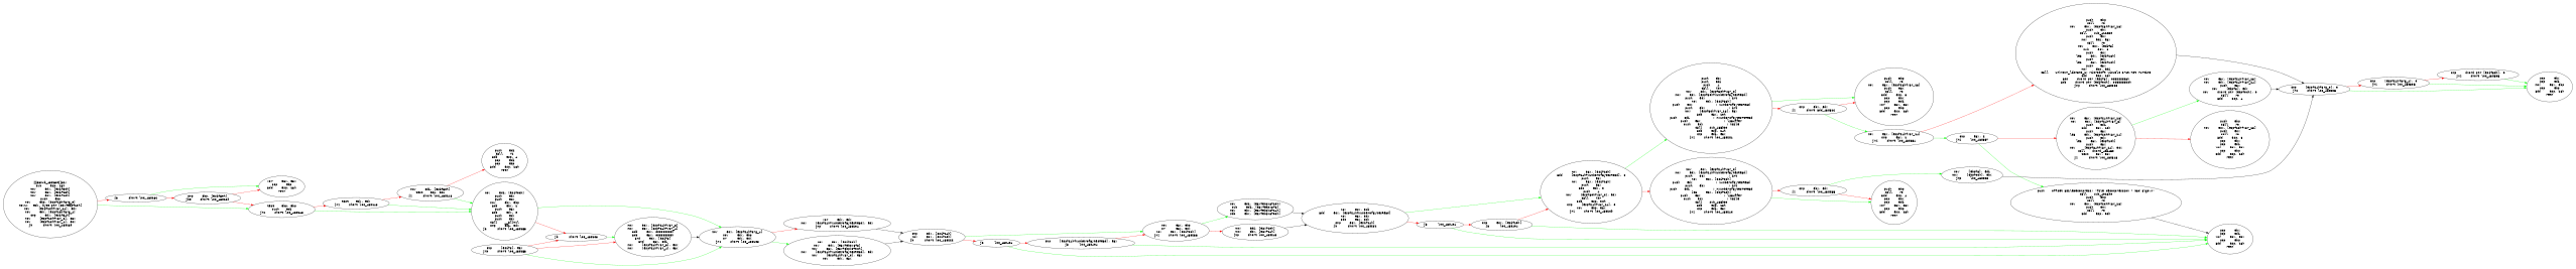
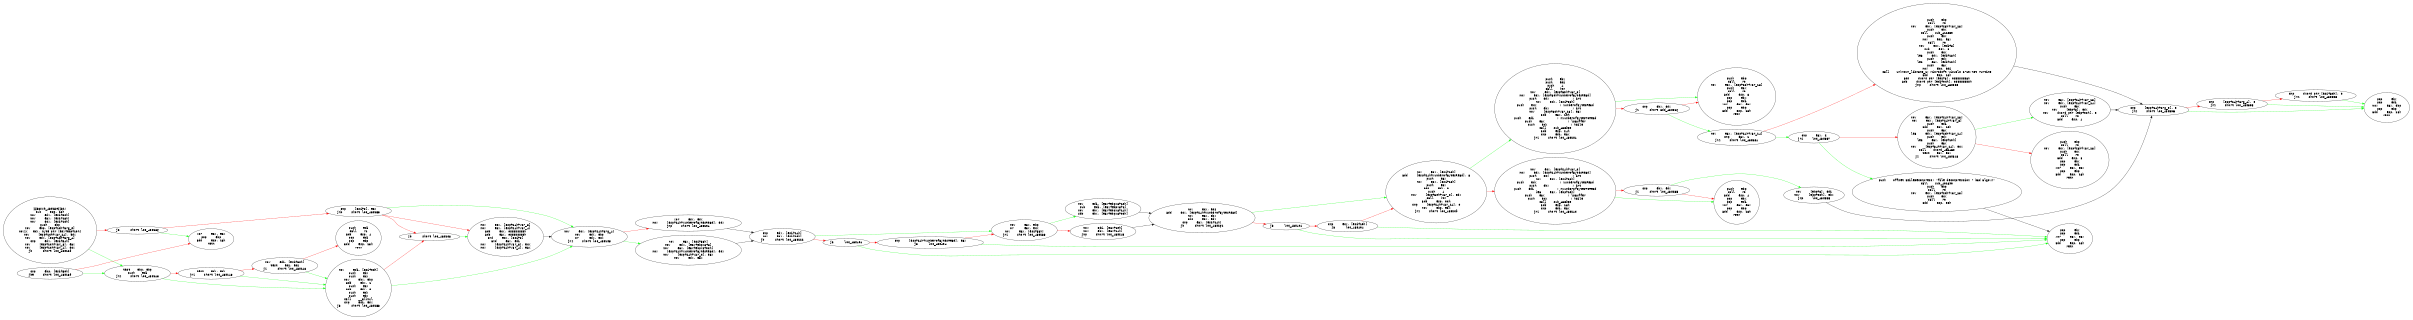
  digraph {
    fontname="DejaVu Sans Mono"
    rankdir=LR
    node [fontname="DejaVu Sans Mono"]
    edge [color=green fontname="DejaVu Sans Mono"]
    n1 [label="58sub_43F15031:\nsub     esp, 18h\nmov     edx, [esi+5Ch]\nmov     eax, [esi+18h]\nmov     ecx, [esi+1Ch]\npush    ebp\nmov     ebp, [esp+1Ch+arg_0]\nmovzx   edx, byte ptr [edx+ebp+10h]\nmov     [esp+1Ch+var_14], edx\nmov     edx, [esp+1Ch+arg_4]\ncmp     edx, [esi+54h]\nmov     [esp+1Ch+var_8], eax\nmov     [esp+1Ch+var_4], ecx\njb      short loc_43F189"]
    n2 [label="ja      short loc_43F186"]
    n3 [label="test    ebp, ebp\npush    edi\njnz     short loc_43F1A8"]
    n4 [label="cmp     ebp, [esi+50h]\njbe     short loc_43F189"]
    n5 [label="xor     eax, eax\npop     ebp\nadd     esp, 18h\nretn"]
    n6 [label="test    edx, edx\njnz     short loc_43F1A8"]
    n7 [label="mov     edi, [esi+0Ch]\npush    ebx\npush    ecx\nmov     ebx, ebp\nadd     ebx, 1\npush    eax\nadc     edx, 0\npush    edx\npush    ebx\ncall    __allmul\ncmp     edi, edx\nja      short loc_43F1E3"]
    n8 [label="mov     edi, [esi+3Ch]\ntest    edi, edi\njz      short loc_43F1A8"]
    n9 [label="jb      short loc_43F1C8"]
    n10 [label="mov     ecx, [esp+24h+arg_4]\nmov     edx, ebp\nor      edx, ecx\njnz     short loc_43F1F5"]
    n11 [label="push    edi\ncall    r1\nadd     esp, 4\npop     edi\npop     ebp\nadd     esp, 18h\nretn"]
    n12 [label="mov     ecx, [esp+24h+var_8]\nmov     eax, [esp+24h+var_4]\nadd     ecx, 0FFFFFFFFh\nadc     eax, 0FFFFFFFFh\nand     ecx, [esi+8]\nand     eax, edi\nmov     [esp+24h+var_8], ecx\nmov     [esp+24h+var_4], eax"]
    n13 [label="xor     edx, edx\nmov     [esp+24h+NumberOfBytesRead], edx\njmp     short loc_43F20A"]
    n14 [label="mov     eax, [esi+58h]\nmov     edx, [eax+ebp*8+8]\nmov     eax, [eax+ebp*8+0Ch]\nmov     [esp+24h+NumberOfBytesRead], edx\nmov     [esp+24h+var_C], eax\nmov     edx, eax"]
    n15 [label="cmp     [esi+8], eax\njnb     short loc_43F1E3"]
    n16 [label="cmp     edx, [esi+14h]\nmov     eax, [esi+10h]\njb      short loc_43F222"]
    n17 [label="ja      loc_43F404"]
    n18 [label="mov     eax, ebp\nor      eax, ecx\nmov     eax, [esi+58h]\njnz     short loc_43F233"]
    n19 [label="cmp     [esp+24h+NumberOfBytesRead], eax\nja      loc_43F404"]
    n20 [label="pop     ebx\npop     edi\nxor     eax, eax\npop     ebp\nadd     esp, 18h\nretn"]
    n21 [label="mov     edi, [eax+10h]\nmov     ebx, [eax+14h]\njmp     short loc_43F243"]
    n22 [label="mov     edi, [eax+ebp*8+10h]\nsub     edi, [eax+ebp*8+8]\nmov     ebx, [eax+ebp*8+14h]\nsbb     ebx, [eax+ebp*8+0Ch]"]
    n23 [label="mov     ecx, edi\nadd     ecx, [esp+24h+NumberOfBytesRead]\nmov     eax, ebx\nadc     eax, edx\ncmp     eax, [esi+14h]\njb      short loc_43F261"]
    n24 [label="ja      loc_43F404"]
    n25 [label="mov     eax, [esi+1Ch]\nadd     [esp+24h+NumberOfBytesRead], 8\npush    eax\nmov     eax, [esi+18h]\npush    eax\nadc     edx, 0\npush    4\nmov     [esp+30h+var_C], edx\ncall    ktn\nadd     esp, 0Ch\ncmp     [esp+24h+var_14], 0\nmov     ebp, eax\njnz     short loc_43F2C9"]
    n26 [label="cmp     ecx, [esi+10h]\nja      loc_43F404"]
    n27 [label="mov     ecx, [esp+24h+var_C]\nmov     edx, [esp+24h+NumberOfBytesRead]\npush    ecx             ; int\nmov     ecx, [esi+38h]\npush    edx             ; NumberOfBytesRead\npush    ebx             ; int\npush    edi             ; nNumberOfBytesToRead\nlea     eax, [ebp+10h]\npush    eax             ; lpBuffer\npush    ecx             ; hFile\ncall    sub_43E9D0\nadd     esp, 18h\ncmp     edi, eax\njnz     short loc_43F2AC"]
    n28 [label="push    ebx\npush    edi\npush    4\ncall    ktn\nmov     edx, [esp+30h+var_C]\nmov     ecx, [esp+30h+NumberOfBytesRead]\npush    edx             ; int\nmov     edx, [esi+38h]\npush    ecx             ; NumberOfBytesRead\npush    ebx             ; int\nmov     [esp+3Ch+var_18], eax\nadd     eax, 10h\npush    edi             ; nNumberOfBytesToRead\npush    eax             ; lpBuffer\npush    edx             ; hFile\ncall    sub_43E9D0\nadd     esp, 24h\ncmp     edi, eax\njnz     short loc_43F2FA"]
    n29 [label="cmp     ebx, edx\njz      short loc_43F2BE"]
    n30 [label="push    ebp\ncall    r0\nadd     esp, 4\npop     ebx\npop     edi\nxor     eax, eax\npop     ebp\nadd     esp, 18h\nretn"]
    n31 [label="cmp     ebx, edx\njz      short add_43F316"]
    n32 [label="push    ebp\ncall    r0\nmov     eax, [esp+28h+var_18]\npush    eax\ncall    r0\nadd     esp, 8\npop     ebx\npop     edi\nxor     eax, eax\npop     ebp\nadd     esp, 18h\nretn"]
    n33 [label="mov     [ebp+8], edi\nmov     [ebp+0Ch], ebx\njmp     loc_43F3BE"]
    n34 [label="cmp     [esp+24h+arg_0], 0\njnz     short loc_43F3DE"]
    n35 [label="cmp     [esp+24h+arg_4], 0\njnz     short loc_43F3DE"]
    n36 [label="pop     ebx\npop     edi\nmov     eax, ebp\npop     ebp\nadd     esp, 18h\nretn"]
    n37 [label="mov     eax, [esp+24h+var_14]\ncmp     eax, 1\njnz     short loc_43F35A"]
    n38 [label="push    ebp\ncall    r0\nmov     ebx, [esp+28h+var_18]\npush    ebx\ncall    sub_411FE0\npush    ebx\nmov     edi, eax\ncall    r0\nmov     ecx, [edi+8]\nsub     ecx, 8\npush    ecx\nlea     edx, [edi+18h]\npush    edx\nlea     eax, [edi+10h]\npush    eax\nmov     ebp, edi\ncall    unknown_libname_1; Microsoft VisualC 2-10/net runtime\nadd     esp, 18h\nadd     dword ptr [edi+8], 0FFFFFFF8h\nadc     dword ptr [edi+0Ch], 0FFFFFFFFh\njmp     short loc_43F3BE"]
    n39 [label="cmp     eax, 2\njnz     loc_43F3E7"]
    n40 [label="mov     eax, [esp+24h+var_18]\nmov     ecx, [esp+24h+var_8]\npush    edi\nadd     eax, 10h\npush    eax\nlea     edx, [esp+2Ch+var_14]\npush    edx\nlea     eax, [ebp+10h]\npush    eax\nmov     [esp+34h+var_14], ecx\ncall    dword_4E14EC\ntest    eax, eax\njz      short loc_43F3A3"]
    n41 [label="push    offset aFileDecompress; \"file decompression - bad algo\\n\"\ncall    sub_401890\npush    ebp\ncall    r0\nmov     ecx, [esp+2Ch+var_18]\npush    ecx\ncall    r0\nadd     esp, 0Ch"]
    n42 [label="push    ebp\ncall    r0\nmov     ecx, [esp+28h+var_18]\npush    ecx\ncall    r0\nadd     esp, 8\npop     ebx\npop     edi\nxor     eax, eax\npop     ebp\nadd     esp, 18h\nretn"]
    n43 [label="mov     eax, [esp+24h+var_18]\nmov     edx, [esp+24h+var_14]\npush    eax\nmov     [ebp+8], edx\nmov     dword ptr [ebp+0Ch], 0\ncall    r0\nadd     esp, 4"]
    n44 [label="cmp     dword ptr [esi+3Ch], 0\njnz     short loc_43F3DE"]
    n1 -> n2 [color=red]
    n1 -> n3
-   n2 -> n4 [color=red]
+   n2 -> n15 [color=red]
    n2 -> n5
    n3 -> n6 [color=red]
    n3 -> n7
-   n4 -> n3 [color=red]
+   n4 -> n3
    n4 -> n5 [color=red]
    n6 -> n7
    n6 -> n8 [color=red]
    n7 -> n9 [color=red]
    n7 -> n10
    n8 -> n7
    n8 -> n11 [color=red]
    n9 -> n12
    n10 -> n13 [color=red]
    n10 -> n14
    n12 -> n10 [color=black]
    n13 -> n16 [color=black]
    n14 -> n16 [color=black]
    n15 -> n9 [color=red]
    n15 -> n10
    n15 -> n12 [color=red]
    n16 -> n17 [color=red]
    n16 -> n18
    n17 -> n19 [color=red]
    n17 -> n20
    n18 -> n21 [color=red]
    n18 -> n22
    n19 -> n18 [color=red]
    n19 -> n20
    n21 -> n23 [color=black]
    n22 -> n23 [color=black]
    n23 -> n24 [color=red]
    n23 -> n25
    n24 -> n20
    n24 -> n26 [color=red]
    n25 -> n27 [color=red]
    n25 -> n28
    n26 -> n20
    n26 -> n25 [color=red]
    n27 -> n29 [color=red]
    n27 -> n30
    n28 -> n31 [color=red]
    n28 -> n32
    n29 -> n30 [color=red]
    n29 -> n33
    n31 -> n32 [color=red]
    n31 -> n37
    n33 -> n34 [color=black]
    n34 -> n35 [color=red]
    n34 -> n36
    n35 -> n36
    n35 -> n44 [color=red]
    n37 -> n38 [color=red]
    n37 -> n39
    n38 -> n34 [color=black]
    n39 -> n40 [color=red]
    n39 -> n41
    n40 -> n42 [color=red]
    n40 -> n43
    n41 -> n20 [color=black]
    n43 -> n34 [color=black]
    n44 -> n36
  }
